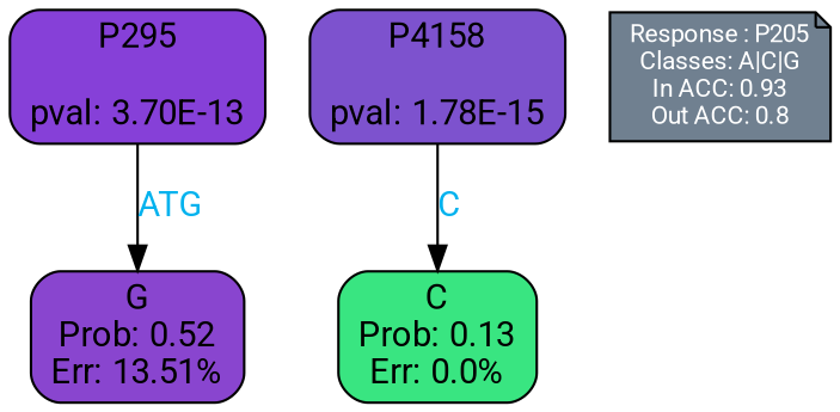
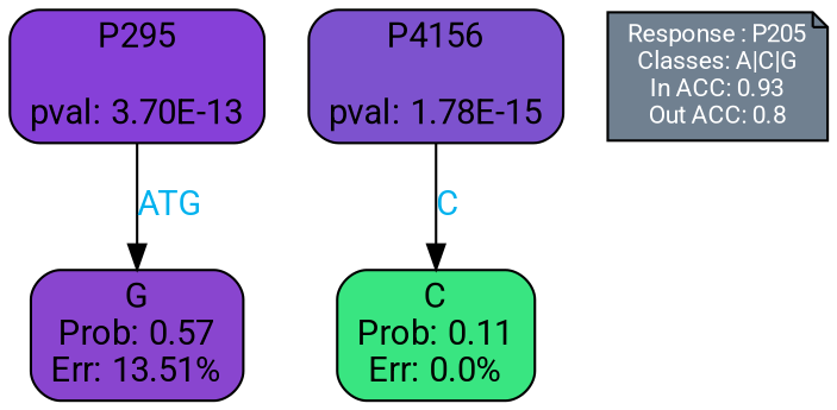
  digraph {
    fontname=Roboto
    ranksep=equally
    splines=polylines
    node [color=black fontname=Roboto shape=box style="filled, rounded"]
    edge [fontcolor=deepskyblue2 fontname=Roboto]
-   n1 [fillcolor="#8945cf" label="G\nProb: 0.52\nErr: 13.51%"]
-   n2 [fillcolor="#39e581" label="C\nProb: 0.13\nErr: 0.0%"]
+   n1 [fillcolor="#8945cf" label="G\nProb: 0.57\nErr: 13.51%"]
+   n2 [fillcolor="#39e581" label="C\nProb: 0.11\nErr: 0.0%"]
    n3 [align=left fillcolor=slategray fontcolor=white fontsize=10 label="Response : P205\nClasses: A|C|G\nIn ACC: 0.93\nOut ACC: 0.8\n" shape=note style=filled]
-   n4 [fillcolor="#7d52ce" label="P4158\n\npval: 1.78E-15"]
+   n4 [fillcolor="#7d52ce" label="P4156\n\npval: 1.78E-15"]
    n5 [fillcolor="#8640d8" label="P295\n\npval: 3.70E-13"]
    subgraph sub_1 {
      rank=same
      n1
      n2
    }
    subgraph sub_2 {
      rank=same
      n3
      n4
    }
    n4 -> n2 [label=C]
    n5 -> n1 [label=ATG]
  }
